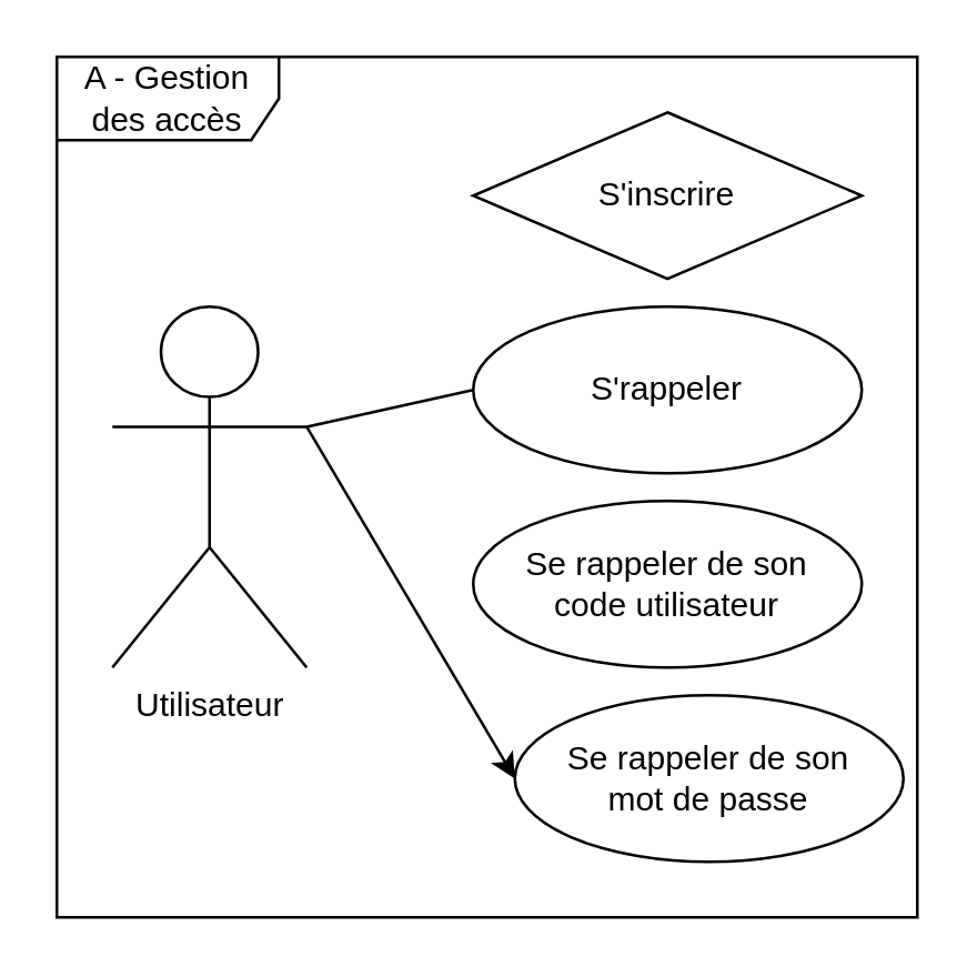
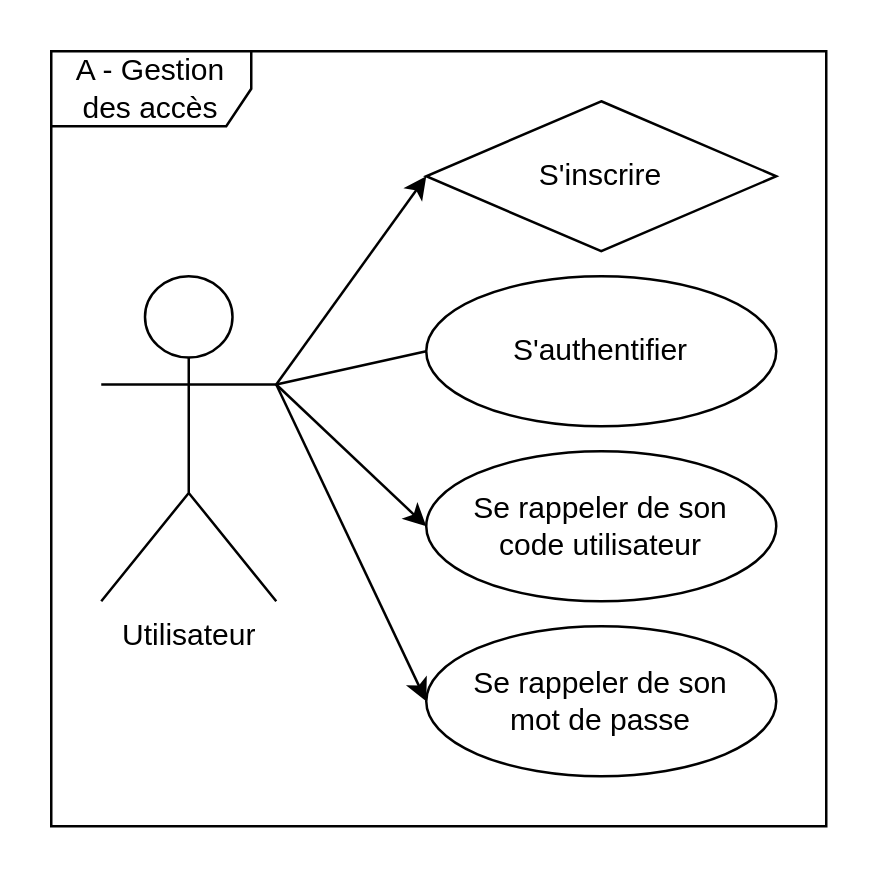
  <mxCell id="0" />
  <mxCell id="1" parent="0" />
  <mxCell id="2" value="A - Gestion des accès" style="shape=umlFrame;whiteSpace=wrap;html=1;width=80;height=30;" vertex="1" parent="1"><mxGeometry x="20" y="20" width="310" height="310" as="geometry" /></mxCell>
  <mxCell id="3" value="Utilisateur" style="shape=umlActor;verticalLabelPosition=bottom;verticalAlign=top;html=1;outlineConnect=0;" vertex="1" parent="1"><mxGeometry x="40" y="110" width="70" height="130" as="geometry" /></mxCell>
  <mxCell id="4" value="S'inscrire" style="rhombus;whiteSpace=wrap;html=1;" vertex="1" parent="1"><mxGeometry x="170" y="40" width="140" height="60" as="geometry" /></mxCell>
- <mxCell id="5" value="S'rappeler" style="ellipse;whiteSpace=wrap;html=1;" vertex="1" parent="1"><mxGeometry x="170" y="110" width="140" height="60" as="geometry" /></mxCell>
+ <mxCell id="5" value="S'authentifier" style="ellipse;whiteSpace=wrap;html=1;" vertex="1" parent="1"><mxGeometry x="170" y="110" width="140" height="60" as="geometry" /></mxCell>
  <mxCell id="6" value="Se rappeler de son &lt;br&gt;code utilisateur" style="ellipse;whiteSpace=wrap;html=1;" vertex="1" parent="1"><mxGeometry x="170" y="180" width="140" height="60" as="geometry" /></mxCell>
- <mxCell id="7" value="Se rappeler de son&lt;br&gt;mot de passe" style="ellipse;whiteSpace=wrap;html=1;" vertex="1" parent="1"><mxGeometry x="185" y="250" width="140" height="60" as="geometry" /></mxCell>
+ <mxCell id="7" value="Se rappeler de son&lt;br&gt;mot de passe" style="ellipse;whiteSpace=wrap;html=1;" vertex="1" parent="1"><mxGeometry x="170" y="250" width="140" height="60" as="geometry" /></mxCell>
+ <mxCell id="8" value="" style="endArrow=classic;html=1;exitX=1;exitY=0.333;exitDx=0;exitDy=0;exitPerimeter=0;entryX=0;entryY=0.5;entryDx=0;entryDy=0;" edge="1" parent="1" source="3" target="4"><mxGeometry width="50" height="50" relative="1" as="geometry"><mxPoint x="80" y="460" as="sourcePoint" /><mxPoint x="130" y="410" as="targetPoint" /></mxGeometry></mxCell>
  <mxCell id="9" value="" style="endArrow=none;html=1;exitX=1;exitY=0.333;exitDx=0;exitDy=0;exitPerimeter=0;entryX=0;entryY=0.5;entryDx=0;entryDy=0;" edge="1" parent="1" source="3" target="5"><mxGeometry width="50" height="50" relative="1" as="geometry"><mxPoint x="120" y="410" as="sourcePoint" /><mxPoint x="170" y="360" as="targetPoint" /></mxGeometry></mxCell>
+ <mxCell id="10" value="" style="endArrow=classic;html=1;exitX=1;exitY=0.333;exitDx=0;exitDy=0;exitPerimeter=0;entryX=0;entryY=0.5;entryDx=0;entryDy=0;" edge="1" parent="1" source="3" target="6"><mxGeometry width="50" height="50" relative="1" as="geometry"><mxPoint x="150" y="430" as="sourcePoint" /><mxPoint x="200" y="380" as="targetPoint" /></mxGeometry></mxCell>
  <mxCell id="11" value="" style="endArrow=classic;html=1;exitX=1;exitY=0.333;exitDx=0;exitDy=0;exitPerimeter=0;entryX=0;entryY=0.5;entryDx=0;entryDy=0;" edge="1" parent="1" source="3" target="7"><mxGeometry width="50" height="50" relative="1" as="geometry"><mxPoint x="100" y="420" as="sourcePoint" /><mxPoint x="150" y="370" as="targetPoint" /></mxGeometry></mxCell>
